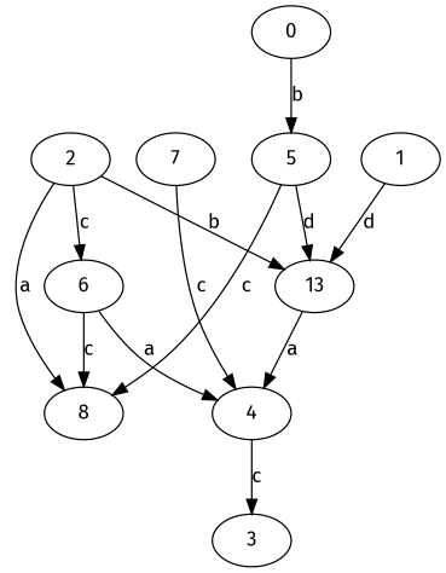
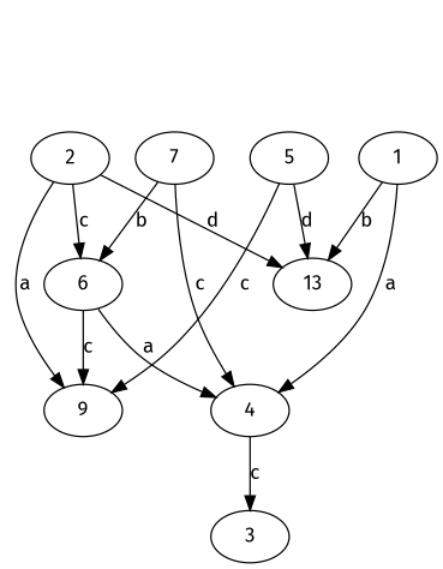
  strict digraph {
    fontname="Fira Sans"
    node [fontname="Fira Sans"]
    edge [fontname="Fira Sans"]
    2
-   8
+   8 [label=9]
    n3 [label=13]
    6
    7
    4
    3
    5
-   0
    1
    2 -> 8 [label=a]
-   2 -> n3 [label=b]
+   2 -> n3 [label=d]
    2 -> 6 [label=c]
-   n3 -> 4 [label=a]
+   1 -> 4 [label=a]
    6 -> 8 [label=c]
    6 -> 4 [label=a]
+   7 -> 6 [label=b]
    7 -> 4 [label=c]
    4 -> 3 [label=c]
    5 -> 8 [label=c]
    5 -> n3 [label=d]
-   0 -> 5 [label=b]
-   1 -> n3 [label=d]
+   1 -> n3 [label=b]
  }
